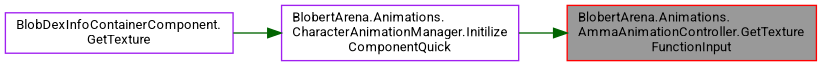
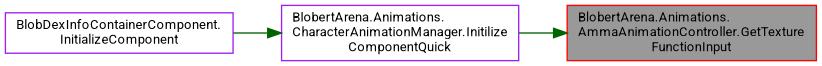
  digraph {
    rankdir=RL
    fontname=Roboto
    node [color=purple fillcolor=white fontname=Roboto fontsize=10 shape=box style=filled]
    edge [color=darkgreen dir=back fontname=Roboto fontsize=10 labelfontname=Helvetica labelfontsize=10 style=solid]
    n1 [color=red fillcolor=grey60 fontcolor=black height=0.2 label="BlobertArena.Animations.\lAmmaAnimationController.GetTexture\lFunctionInput" width=0.4]
    n2 [height=0.2 label="BlobertArena.Animations.\lCharacterAnimationManager.Initilize\lComponentQuick" width=0.4]
-   n3 [height=0.2 label="BlobDexInfoContainerComponent.\lGetTexture" width=0.4]
+   n3 [height=0.2 label="BlobDexInfoContainerComponent.\lInitializeComponent" width=0.4]
    n1 -> n2
    n2 -> n3
  }
